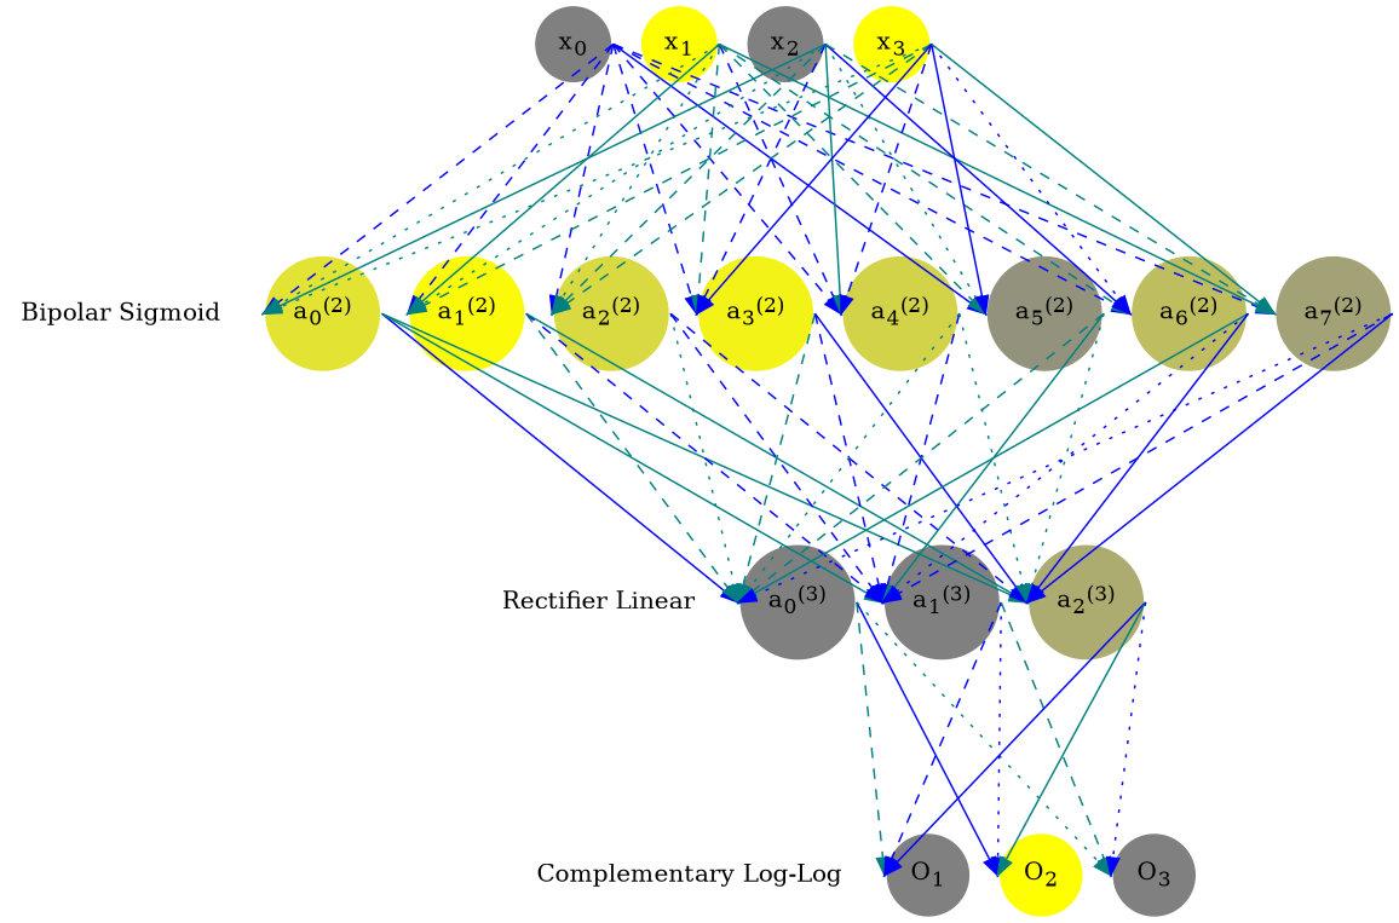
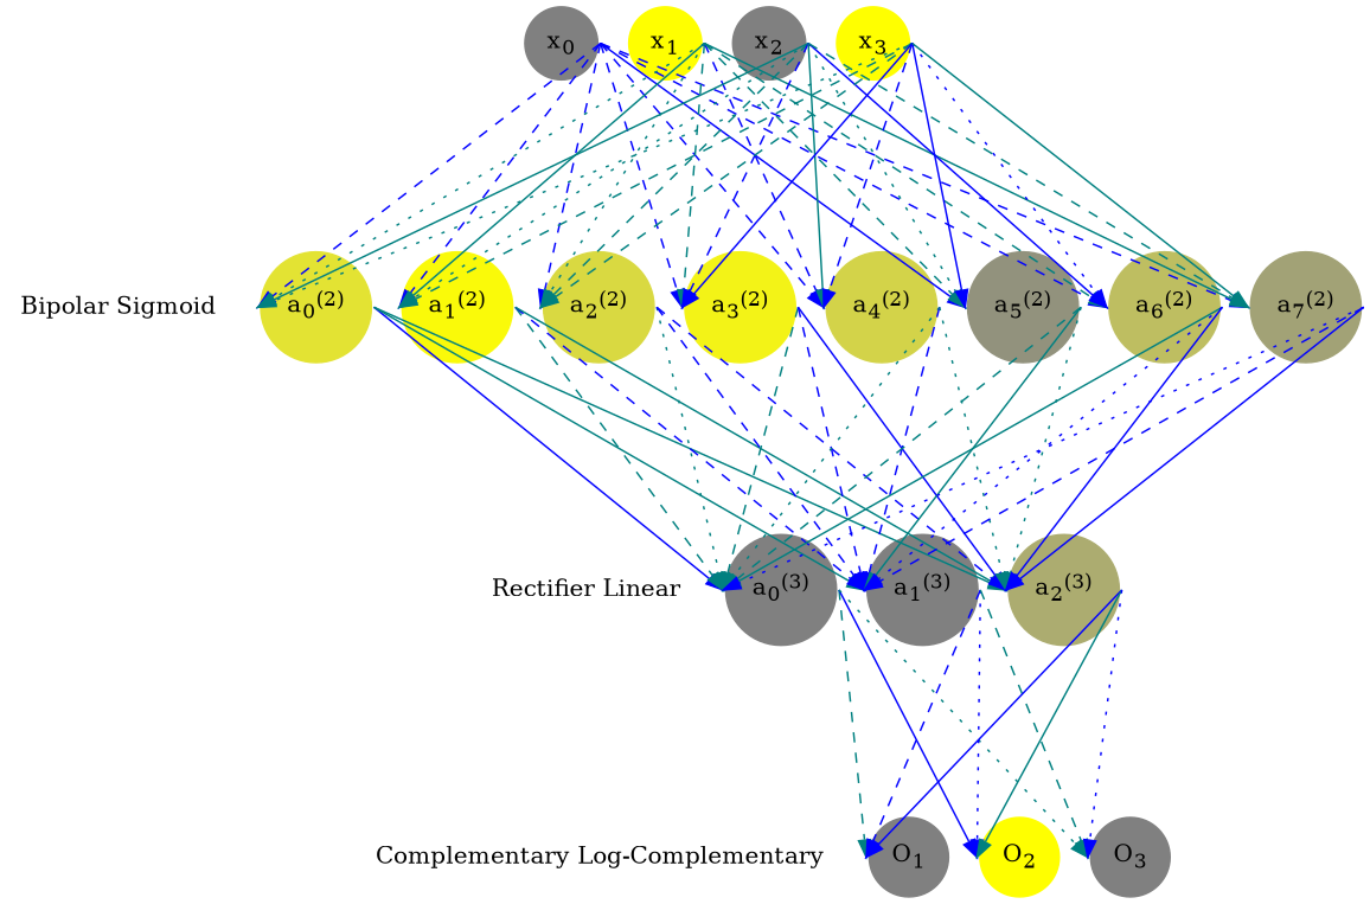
  digraph {
    rankdir=TB
    ranksep=1.4
    splines=false
    node [color="0.1667, 0.0, 0.5" fillcolor="0.1667, 0.0, 0.5" shape=circle style=filled]
    edge [headport=w style=dashed tailport=e color=teal]
    n1 [label=<x<sub>0</sub>>]
    n2 [color="0.1667, 1.0, 1.0" fillcolor="0.1667, 1.0, 1.0" label=<x<sub>1</sub>>]
    n3 [label=<x<sub>2</sub>>]
    n4 [color="0.1667, 1.0, 1.0" fillcolor="0.1667, 1.0, 1.0" label=<x<sub>3</sub>>]
    n5 [color="0.1667, 0.773831, 0.886915" fillcolor="0.1667, 0.773831, 0.886915" label=<a<sub>0</sub><sup>(2)</sup>>]
    n6 [color="0.1667, 0.960904, 0.980452" fillcolor="0.1667, 0.960904, 0.980452" label=<a<sub>1</sub><sup>(2)</sup>>]
    n7 [color="0.1667, 0.697429, 0.848715" fillcolor="0.1667, 0.697429, 0.848715" label=<a<sub>2</sub><sup>(2)</sup>>]
    n8 [color="0.1667, 0.901907, 0.950954" fillcolor="0.1667, 0.901907, 0.950954" label=<a<sub>3</sub><sup>(2)</sup>>]
    n9 [color="0.1667, 0.651158, 0.825579" fillcolor="0.1667, 0.651158, 0.825579" label=<a<sub>4</sub><sup>(2)</sup>>]
    n10 [color="0.1667, 0.141674, 0.570837" fillcolor="0.1667, 0.141674, 0.570837" label=<a<sub>5</sub><sup>(2)</sup>>]
    n11 [color="0.1667, 0.491902, 0.745951" fillcolor="0.1667, 0.491902, 0.745951" label=<a<sub>6</sub><sup>(2)</sup>>]
    n12 [color="0.1667, 0.265936, 0.632968" fillcolor="0.1667, 0.265936, 0.632968" label=<a<sub>7</sub><sup>(2)</sup>>]
    n13 [color="0.1667, 0.000000, 0.500000" fillcolor="0.1667, 0.000000, 0.500000" label=<a<sub>0</sub><sup>(3)</sup>>]
    n14 [color="0.1667, 0.000000, 0.500000" fillcolor="0.1667, 0.000000, 0.500000" label=<a<sub>1</sub><sup>(3)</sup>>]
    n15 [color="0.1667, 0.344978, 0.672489" fillcolor="0.1667, 0.344978, 0.672489" label=<a<sub>2</sub><sup>(3)</sup>>]
    n16 [label=<O<sub>1</sub>>]
    n17 [color="0.1667, 1.0, 1.0" fillcolor="0.1667, 1.0, 1.0" label=<O<sub>2</sub>>]
    n18 [label=<O<sub>3</sub>>]
    n19 [label="Bipolar Sigmoid" shape=plaintext color=black fillcolor="" style=""]
    n20 [label="Rectifier Linear" shape=plaintext color=black fillcolor="" style=""]
-   n21 [label="Complementary Log-Log" shape=plaintext color=blue fillcolor="" style=""]
+   n21 [label="Complementary Log-Complementary" shape=plaintext color=blue fillcolor="" style=""]
    subgraph sub_1 {
      n1
    }
    subgraph sub_2 {
      n2
    }
    subgraph sub_3 {
      n3
    }
    subgraph sub_4 {
      n4
    }
    subgraph sub_5 {
      n5
    }
    subgraph sub_6 {
      n6
    }
    subgraph sub_7 {
      n7
    }
    subgraph sub_8 {
      n8
    }
    subgraph sub_9 {
      n9
    }
    subgraph sub_10 {
      n10
    }
    subgraph sub_11 {
      n11
    }
    subgraph sub_12 {
      n12
    }
    subgraph sub_13 {
      n13
    }
    subgraph sub_14 {
      n14
    }
    subgraph sub_15 {
      n15
    }
    subgraph sub_16 {
      n16
    }
    subgraph sub_17 {
      n17
    }
    subgraph sub_18 {
      n18
    }
    subgraph sub_19 {
      rank=same
      n1
      n2
      n3
      n4
    }
    subgraph sub_20 {
      rank=same
      n5
      n6
      n7
      n8
      n9
      n10
      n11
      n12
    }
    subgraph sub_21 {
      rank=same
      n13
      n14
      n15
    }
    subgraph sub_22 {
      rank=same
      n16
      n17
      n18
    }
    subgraph sub_23 {
      rank=same
      n5
      n19
    }
    subgraph sub_24 {
      rank=same
      n13
      n20
    }
    subgraph sub_25 {
      rank=same
      n16
      n21
    }
    n1 -> n2 [style=invis color=""]
    n1 -> n5 [color=blue]
    n1 -> n6 [color=blue]
    n1 -> n7 [color=blue]
    n1 -> n8 [color=blue]
    n1 -> n9 [color=blue]
    n1 -> n10 [style=solid color=blue]
    n1 -> n11 [color=blue]
    n1 -> n12 [color=blue]
    n2 -> n3 [style=invis color=""]
    n2 -> n5 [style=dotted]
    n2 -> n6 [style=solid]
    n2 -> n7 [style=dotted]
    n2 -> n8
    n2 -> n9 [color=blue]
    n2 -> n10
    n2 -> n11
    n2 -> n12 [style=solid]
    n3 -> n4 [style=invis color=""]
    n3 -> n5 [style=solid]
    n3 -> n6 [style=dotted]
    n3 -> n7
    n3 -> n8 [color=blue]
    n3 -> n9 [style=solid]
    n3 -> n10 [style=dotted]
    n3 -> n11 [style=solid color=blue]
    n3 -> n12
    n4 -> n5 [style=dotted]
    n4 -> n6
    n4 -> n7
    n4 -> n8 [style=solid color=blue]
    n4 -> n9 [color=blue]
    n4 -> n10 [style=solid color=blue]
    n4 -> n11 [style=dotted color=blue]
    n4 -> n12 [style=solid]
    n5 -> n6 [style=invis color=""]
    n5 -> n13 [style=solid color=blue]
    n5 -> n14 [style=solid]
    n5 -> n15 [style=solid]
    n6 -> n7 [style=invis color=""]
    n6 -> n13
    n6 -> n14 [color=blue]
    n6 -> n15 [style=solid]
    n7 -> n8 [style=invis color=""]
    n7 -> n13 [style=dotted]
    n7 -> n14 [color=blue]
    n7 -> n15 [color=blue]
    n8 -> n9 [style=invis color=""]
    n8 -> n13
    n8 -> n14 [color=blue]
    n8 -> n15 [style=solid color=blue]
    n9 -> n10 [style=invis color=""]
    n9 -> n13 [style=dotted]
    n9 -> n14 [color=blue]
    n9 -> n15 [style=dotted]
    n10 -> n11 [style=invis color=""]
    n10 -> n13
    n10 -> n14 [style=solid]
    n10 -> n15 [style=dotted]
    n11 -> n12 [style=invis color=""]
    n11 -> n13 [style=solid]
    n11 -> n14 [style=dotted color=blue]
    n11 -> n15 [style=solid color=blue]
    n12 -> n13 [style=dotted color=blue]
    n12 -> n14 [color=blue]
    n12 -> n15 [style=solid color=blue]
    n13 -> n14 [style=invis color=""]
    n13 -> n16
    n13 -> n17 [style=solid color=blue]
    n13 -> n18 [style=dotted]
    n14 -> n15 [style=invis color=""]
    n14 -> n16 [color=blue]
    n14 -> n17 [style=dotted color=blue]
    n14 -> n18
    n15 -> n16 [style=solid color=blue]
    n15 -> n17 [style=solid]
    n15 -> n18 [style=dotted color=blue]
    n16 -> n17 [style=invis color=""]
    n17 -> n18 [style=invis color=""]
    n19 -> n5 [style=invis color=""]
    n20 -> n13 [style=invis color=""]
    n21 -> n16 [style=invis color=""]
  }
